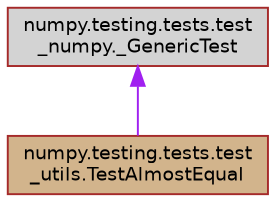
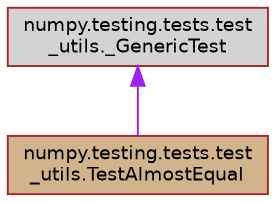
  digraph {
    node [color=brown fontname=Helvetica fontsize=10 shape=box style=filled]
    n1 [fillcolor=tan fontcolor=black height=0.2 label="numpy.testing.tests.test\l_utils.TestAlmostEqual" width=0.4]
-   n2 [fillcolor=lightgrey height=0.2 label="numpy.testing.tests.test\l_numpy._GenericTest" width=0.4]
+   n2 [fillcolor=lightgrey height=0.2 label="numpy.testing.tests.test\l_utils._GenericTest" width=0.4]
    n2 -> n1 [color=purple dir=back fontname=Helvetica fontsize=10 labelfontname=Helvetica labelfontsize=10 style=solid]
  }
